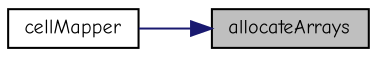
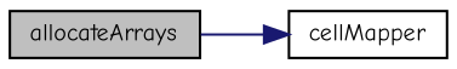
  digraph {
    rankdir=RL
    fontname="Comic Neue"
    node [color=black fontname="Comic Neue" fontsize=10 shape=record style=filled]
    n1 [fillcolor=grey75 fontcolor=black height=0.2 label=allocateArrays width=0.4]
    n2 [fillcolor=white height=0.2 label=cellMapper width=0.4]
-   n1 -> n2 [color=midnightblue dir=back fontname="Comic Neue" fontsize=10 labelfontname=Helvetica labelfontsize=10 style=solid]
+   n2 -> n1 [color=midnightblue dir=back fontname="Comic Neue" fontsize=10 labelfontname=Helvetica labelfontsize=10 style=solid]
  }
